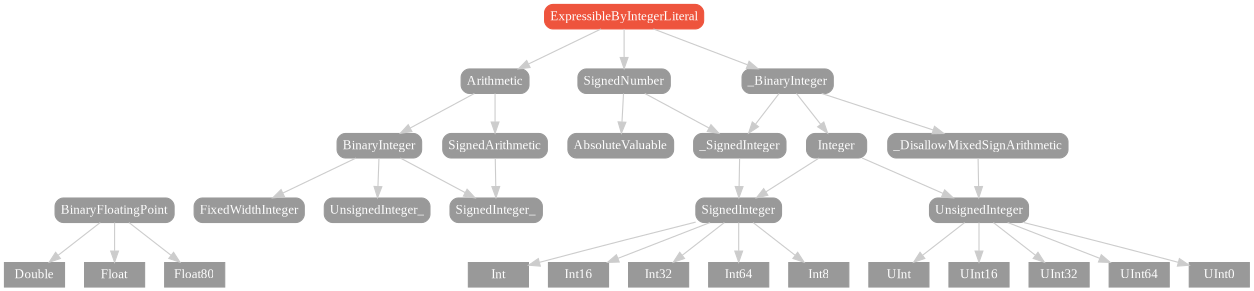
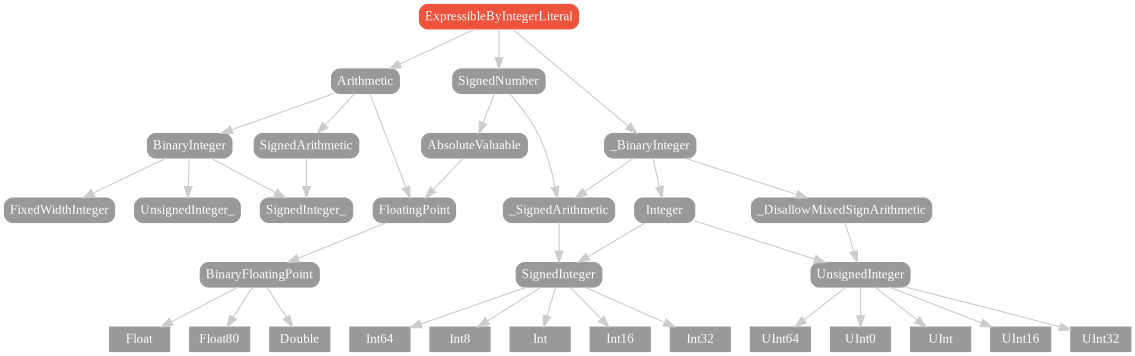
  strict digraph {
    fontname="Liberation Serif"
    node [color="#999999" fillcolor="#999999" fontcolor=white fontname="Liberation Serif" fontsize=12 margin="0.07,0.05" shape=box style="filled,rounded"]
    edge [color="#cccccc" fontname="Liberation Serif"]
    Double [height=0.3 style=filled]
    Float [height=0.3 style=filled]
    Float80 [height=0.3 style=filled]
    Int [height=0.3 style=filled]
    Int16 [height=0.3 style=filled]
    Int32 [height=0.3 style=filled]
    Int64 [height=0.3 style=filled]
    Int8 [height=0.3 style=filled]
    UInt [height=0.3 style=filled]
    UInt16 [height=0.3 style=filled]
    UInt32 [height=0.3 style=filled]
    UInt64 [height=0.3 style=filled]
    n13 [height=0.3 label=UInt0 style=filled]
    AbsoluteValuable [height=0.3]
+   FloatingPoint [height=0.3]
    BinaryFloatingPoint [height=0.3]
    Arithmetic [height=0.3]
    BinaryInteger [height=0.3]
    SignedArithmetic [height=0.3]
    FixedWidthInteger [height=0.3]
    SignedInteger_ [height=0.3]
    UnsignedInteger_ [height=0.3]
    ExpressibleByIntegerLiteral [color="#ee543d" fillcolor="#ee543d" height=0.3]
    SignedNumber [height=0.3]
    n25 [height=0.3 label=_BinaryInteger]
-   _SignedInteger [height=0.3]
+   _SignedInteger [height=0.3 label=_SignedArithmetic]
    Integer [height=0.3]
    _DisallowMixedSignArithmetic [height=0.3]
    SignedInteger [height=0.3]
    UnsignedInteger [height=0.3]
    subgraph sub_1 {
      rank=max
      Double
      Float
      Float80
      Int
      Int16
      Int32
      Int64
      Int8
      UInt
      UInt16
      UInt32
      UInt64
      n13
    }
+   AbsoluteValuable -> FloatingPoint
+   FloatingPoint -> BinaryFloatingPoint
    BinaryFloatingPoint -> Double
    BinaryFloatingPoint -> Float
    BinaryFloatingPoint -> Float80
+   Arithmetic -> FloatingPoint
    Arithmetic -> BinaryInteger
    Arithmetic -> SignedArithmetic
    BinaryInteger -> FixedWidthInteger
    BinaryInteger -> SignedInteger_
    BinaryInteger -> UnsignedInteger_
    SignedArithmetic -> SignedInteger_
    ExpressibleByIntegerLiteral -> Arithmetic
    ExpressibleByIntegerLiteral -> SignedNumber
    ExpressibleByIntegerLiteral -> n25
    SignedNumber -> AbsoluteValuable
    SignedNumber -> _SignedInteger
    n25 -> _SignedInteger
    n25 -> Integer
    n25 -> _DisallowMixedSignArithmetic
    _SignedInteger -> SignedInteger
    Integer -> SignedInteger
    Integer -> UnsignedInteger
    _DisallowMixedSignArithmetic -> UnsignedInteger
    SignedInteger -> Int
    SignedInteger -> Int16
    SignedInteger -> Int32
    SignedInteger -> Int64
    SignedInteger -> Int8
    UnsignedInteger -> UInt
    UnsignedInteger -> UInt16
    UnsignedInteger -> UInt32
    UnsignedInteger -> UInt64
    UnsignedInteger -> n13
  }
